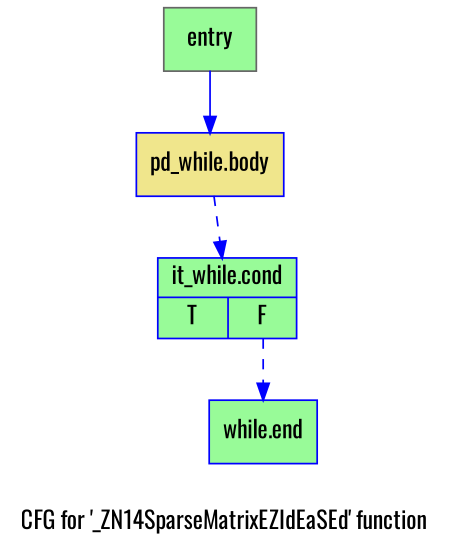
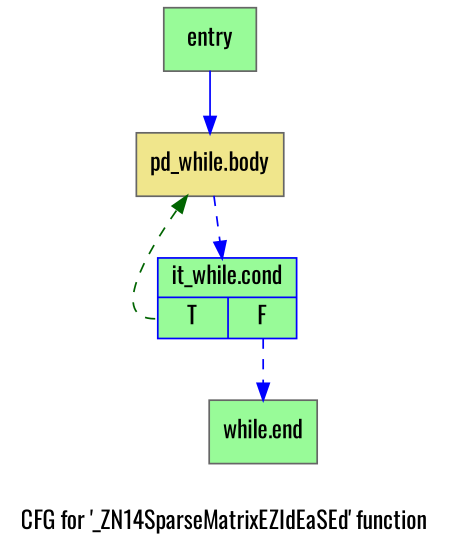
  digraph {
    fontname=Oswald
    label="CFG for '_ZN14SparseMatrixEZIdEaSEd' function"
    node [color=gray40 fillcolor=palegreen fontname=Oswald shape=record style=filled]
    edge [color=blue fontname=Oswald style=dashed]
    n1 [label="{entry}"]
-   n2 [color=blue fillcolor=khaki label="{pd_while.body}"]
+   n2 [fillcolor=khaki label="{pd_while.body}"]
    n3 [color=blue label="{it_while.cond|{<s0>T|<s1>F}}"]
-   n4 [color=blue label="{while.end}"]
+   n4 [label="{while.end}"]
    n1 -> n2 [style=solid]
    n2 -> n3
+   n3 -> n2 [color=darkgreen tailport=s0]
    n3 -> n4 [tailport=s1]
  }
